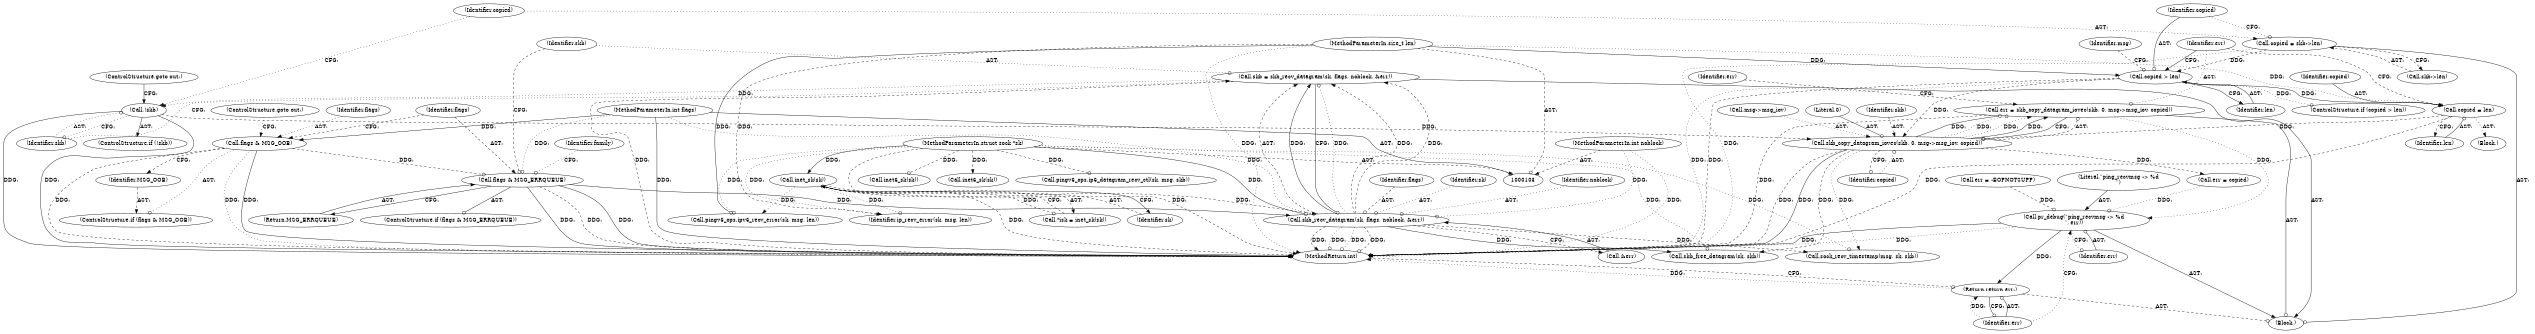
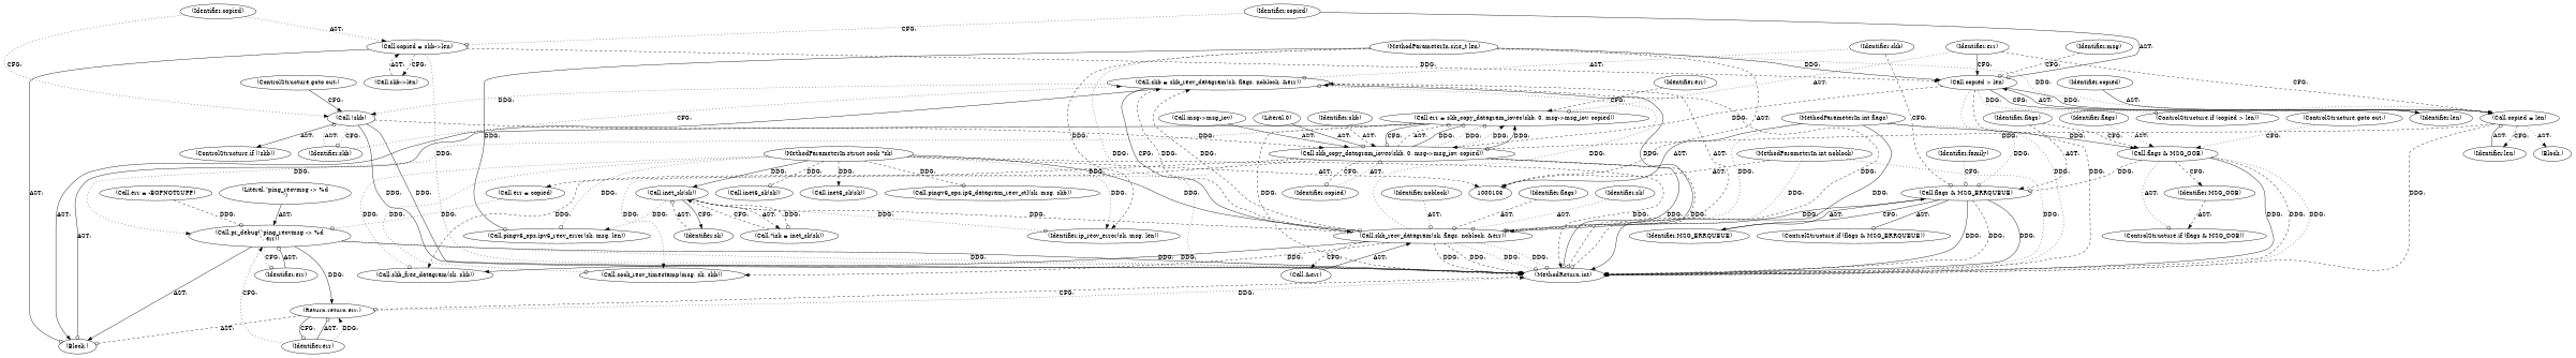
  digraph {
    edge [arrowhead=normal style=dashed]
    n1 [label="(Call,err = skb_copy_datagram_iovec(skb, 0, msg->msg_iov, copied))"]
    n2 [label="(Call,skb_copy_datagram_iovec(skb, 0, msg->msg_iov, copied))"]
    n3 [label="(Call,pr_debug(\"ping_recvmsg -> %d\n\", err))"]
    n4 [label="(MethodReturn,int)"]
    n5 [label="(Block,)"]
    n6 [label="(Call,sock_recv_timestamp(msg, sk, skb))"]
    n7 [label="(Identifier,copied)"]
    n8 [label="(Call,skb_free_datagram(sk, skb))"]
    n9 [label="(Call,err = copied)"]
    n10 [label="(Return,return err;)"]
    n11 [label="(Identifier,err)"]
    n12 [label="(Call,!skb)"]
    n13 [label="(ControlStructure,if (!skb))"]
    n14 [label="(Identifier,skb)"]
    n15 [label="(Call,skb = skb_recv_datagram(sk, flags, noblock, &err))"]
    n16 [label="(Call,skb_recv_datagram(sk, flags, noblock, &err))"]
    n17 [label="(Call,&err)"]
    n18 [label="(Call,inet_sk(sk))"]
    n19 [label="(Call,*isk = inet_sk(sk))"]
    n20 [label="(Call,pingv6_ops.ipv6_recv_error(sk, msg, len))"]
    n21 [label="(Identifier,sk)"]
    n22 [label="(Identifier,ip_recv_error(sk, msg, len))"]
    n23 [label="(MethodParameterIn,struct sock *sk)"]
    n24 [label="(Call,inet6_sk(sk))"]
    n25 [label="(Call,inet6_sk(sk))"]
    n26 [label="(Call,pingv6_ops.ip6_datagram_recv_ctl(sk, msg, skb))"]
    1000103
    n28 [label="(Call,flags & MSG_ERRQUEUE)"]
-   n29 [label="(Return,MSG_ERRQUEUE)"]
+   n29 [label="(Identifier,MSG_ERRQUEUE)"]
    n30 [label="(ControlStructure,if (flags & MSG_ERRQUEUE))"]
    n31 [label="(Call,flags & MSG_OOB)"]
    n32 [label="(ControlStructure,if (flags & MSG_OOB))"]
    n33 [label="(Identifier,MSG_OOB)"]
    n34 [label="(MethodParameterIn,int flags)"]
    n35 [label="(MethodParameterIn,int noblock)"]
    n36 [label="(Call,copied > len)"]
    n37 [label="(Call,copied = len)"]
    n38 [label="(Identifier,len)"]
    n39 [label="(ControlStructure,if (copied > len))"]
    n40 [label="(Block,)"]
    n41 [label="(Identifier,len)"]
    n42 [label="(Call,copied = skb->len)"]
    n43 [label="(Call,skb->len)"]
    n44 [label="(MethodParameterIn,size_t len)"]
    n45 [label="(Identifier,err)"]
    n46 [label="(Identifier,err)"]
    n47 [label="(Identifier,noblock)"]
    n48 [label="(ControlStructure,goto out;)"]
    n49 [label="(Identifier,skb)"]
    n50 [label="(Identifier,flags)"]
    n51 [label="(Identifier,flags)"]
    n52 [label="(Identifier,flags)"]
    n53 [label="(Identifier,copied)"]
    n54 [label="(Identifier,msg)"]
    n55 [label="(ControlStructure,goto out;)"]
    n56 [label="(Call,msg->msg_iov)"]
    n57 [label="(Literal,0)"]
    n58 [label="(Identifier,skb)"]
    n59 [label="(Literal,\"ping_recvmsg -> %d\n\")"]
    n60 [label="(Identifier,sk)"]
    n61 [label="(Identifier,copied)"]
    n62 [label="(Identifier,family)"]
    n63 [label="(Identifier,copied)"]
    n64 [label="(Identifier,err)"]
    n65 [label="(Call,err = -EOPNOTSUPP)"]
    n1 -> n2 [arrowhead=odot label="CFG: " style=solid]
    n1 -> n3 [label="DDG: " style=dotted]
    n1 -> n4 [label="DDG: "]
    n1 -> n5 [arrowhead=odot label="AST: " style=solid]
    n2 -> n1 [arrowhead=odot label="AST: "]
    n2 -> n1 [arrowhead=odot label="DDG: " style=solid]
    n2 -> n1 [arrowhead=odot label="DDG: " style=dotted]
    n2 -> n1 [label="DDG: " style=dotted]
    n2 -> n1 [label="DDG: " style=solid]
    n2 -> n4 [arrowhead=odot label="DDG: " style=solid]
    n2 -> n4 [arrowhead=odot label="DDG: "]
    n2 -> n6 [label="DDG: " style=dotted]
    n2 -> n7 [arrowhead=odot label="CFG: "]
    n2 -> n8 [label="DDG: "]
    n2 -> n9 [label="DDG: "]
    n3 -> n4 [label="DDG: " style=dotted]
    n3 -> n4 [label="DDG: " style=solid]
    n3 -> n5 [label="AST: " style=solid]
    n3 -> n10 [label="DDG: " style=solid]
    n3 -> n11 [arrowhead=odot label="CFG: " style=dotted]
    n4 -> n10 [arrowhead=odot label="CFG: "]
    n7 -> n2 [arrowhead=odot label="AST: " style=dotted]
    n9 -> n3 [arrowhead=odot label="DDG: " style=dotted]
    n10 -> n4 [label="DDG: " style=dotted]
    n10 -> n5 [arrowhead=odot label="AST: "]
    n10 -> n45 [arrowhead=odot label="CFG: " style=solid]
    n11 -> n3 [arrowhead=odot label="AST: " style=solid]
    n12 -> n2 [label="DDG: "]
    n12 -> n4 [arrowhead=odot label="DDG: " style=solid]
    n12 -> n4 [label="DDG: " style=solid]
    n12 -> n13 [label="AST: " style=solid]
    n12 -> n14 [arrowhead=odot label="CFG: " style=dotted]
    n14 -> n12 [arrowhead=odot label="AST: " style=dotted]
    n14 -> n15 [label="CFG: " style=dotted]
    n15 -> n4 [arrowhead=odot label="DDG: "]
    n15 -> n5 [label="AST: " style=solid]
    n15 -> n12 [label="DDG: " style=dotted]
    n15 -> n16 [arrowhead=odot label="CFG: " style=solid]
    n16 -> n4 [arrowhead=odot label="DDG: " style=dotted]
    n16 -> n4 [arrowhead=odot label="DDG: " style=dotted]
    n16 -> n4 [arrowhead=odot label="DDG: "]
    n16 -> n4 [label="DDG: "]
    n16 -> n6 [label="DDG: "]
    n16 -> n8 [label="DDG: " style=solid]
    n16 -> n15 [label="AST: "]
    n16 -> n15 [label="DDG: "]
    n16 -> n15 [arrowhead=odot label="DDG: " style=dotted]
    n16 -> n15 [label="DDG: "]
    n16 -> n15 [label="DDG: " style=solid]
    n16 -> n17 [label="CFG: "]
    n17 -> n16 [label="AST: " style=solid]
-   n18 -> n4 [arrowhead=odot label="DDG: "]
    n18 -> n16 [label="DDG: "]
    n18 -> n19 [label="AST: "]
    n18 -> n19 [arrowhead=odot label="DDG: "]
    n18 -> n20 [label="DDG: " style=dotted]
    n18 -> n21 [label="CFG: " style=solid]
    n18 -> n22 [arrowhead=odot label="DDG: " style=dotted]
    n19 -> n18 [label="CFG: "]
    n21 -> n18 [arrowhead=odot label="AST: "]
    n23 -> n4 [label="DDG: "]
    n23 -> n6 [arrowhead=odot label="DDG: " style=dotted]
    n23 -> n8 [arrowhead=odot label="DDG: " style=dotted]
    n23 -> n16 [arrowhead=odot label="DDG: " style=solid]
    n23 -> n18 [label="DDG: " style=solid]
    n23 -> n20 [arrowhead=odot label="DDG: " style=dotted]
    n23 -> n22 [label="DDG: " style=dotted]
    n23 -> n24 [arrowhead=odot label="DDG: "]
    n23 -> n25 [label="DDG: "]
    n23 -> n26 [arrowhead=odot label="DDG: "]
    n23 -> 1000103 [label="AST: "]
    n28 -> n4 [label="DDG: " style=solid]
    n28 -> n4 [arrowhead=odot label="DDG: " style=solid]
    n28 -> n4 [label="DDG: "]
    n28 -> n16 [label="DDG: " style=solid]
    n28 -> n29 [label="CFG: " style=solid]
    n28 -> n30 [arrowhead=odot label="AST: " style=solid]
    n29 -> n28 [label="AST: " style=solid]
    n31 -> n4 [arrowhead=odot label="DDG: " style=solid]
    n31 -> n4 [arrowhead=odot label="DDG: "]
    n31 -> n4 [label="DDG: " style=dotted]
    n31 -> n28 [arrowhead=odot label="DDG: "]
    n31 -> n32 [arrowhead=odot label="AST: " style=dotted]
    n31 -> n33 [label="CFG: "]
    n33 -> n32 [label="AST: "]
    n34 -> n4 [label="DDG: " style=solid]
    n34 -> n16 [arrowhead=odot label="DDG: " style=dotted]
    n34 -> 1000103 [arrowhead=odot label="AST: " style=solid]
    n34 -> n28 [arrowhead=odot label="DDG: " style=dotted]
    n34 -> n31 [label="DDG: " style=solid]
    n35 -> n4 [arrowhead=odot label="DDG: " style=dotted]
    n35 -> n16 [arrowhead=odot label="DDG: " style=dotted]
    n35 -> 1000103 [label="AST: "]
    n36 -> n2 [label="DDG: "]
    n36 -> n4 [label="DDG: " style=dotted]
    n36 -> n4 [arrowhead=odot label="DDG: "]
    n36 -> n37 [label="DDG: " style=solid]
    n36 -> n38 [label="CFG: " style=solid]
    n36 -> n39 [arrowhead=odot label="DDG: " style=dotted]
    n37 -> n2 [arrowhead=odot label="DDG: "]
    n37 -> n4 [arrowhead=odot label="DDG: "]
    n37 -> n40 [label="AST: " style=dotted]
    n37 -> n41 [label="CFG: "]
    n38 -> n36 [label="AST: " style=solid]
    n41 -> n37 [arrowhead=odot label="AST: " style=solid]
    n42 -> n4 [arrowhead=odot label="DDG: " style=dotted]
    n42 -> n5 [arrowhead=odot label="AST: " style=solid]
    n42 -> n36 [label="DDG: "]
    n42 -> n43 [label="CFG: "]
    n43 -> n42 [label="AST: "]
    n44 -> n4 [label="DDG: " style=dotted]
    n44 -> n20 [arrowhead=odot label="DDG: " style=solid]
    n44 -> n22 [label="DDG: "]
    n44 -> 1000103 [arrowhead=odot label="AST: "]
    n44 -> n36 [label="DDG: " style=solid]
    n44 -> n37 [arrowhead=odot label="DDG: " style=dotted]
    n45 -> n3 [label="CFG: " style=dotted]
    n45 -> n10 [arrowhead=odot label="AST: " style=solid]
    n45 -> n10 [label="DDG: " style=dotted]
    n46 -> n1 [arrowhead=odot label="AST: " style=dotted]
    n46 -> n36 [label="CFG: " style=solid]
    n46 -> n37 [arrowhead=odot label="CFG: "]
    n47 -> n16 [arrowhead=odot label="AST: " style=dotted]
    n48 -> n12 [label="CFG: " style=solid]
    n49 -> n2 [label="AST: "]
    n50 -> n31 [label="AST: " style=dotted]
    n51 -> n28 [label="AST: "]
    n51 -> n31 [label="CFG: "]
    n52 -> n16 [arrowhead=odot label="AST: "]
    n53 -> n37 [label="AST: " style=solid]
    n54 -> n36 [arrowhead=odot label="CFG: "]
    n55 -> n31 [label="CFG: " style=dotted]
-   n56 -> n2 [label="AST: " style=dotted]
+   n56 -> n2 [label="AST: " style=solid]
    n57 -> n2 [arrowhead=odot label="AST: " style=solid]
    n58 -> n15 [arrowhead=odot label="AST: " style=dotted]
    n58 -> n28 [arrowhead=odot label="CFG: "]
    n59 -> n3 [label="AST: " style=solid]
    n60 -> n16 [arrowhead=odot label="AST: " style=dotted]
    n61 -> n36 [arrowhead=odot label="AST: " style=solid]
    n61 -> n42 [arrowhead=odot label="CFG: " style=dotted]
    n62 -> n28 [arrowhead=odot label="CFG: " style=dotted]
    n63 -> n12 [label="CFG: " style=dotted]
    n63 -> n42 [label="AST: " style=dotted]
    n64 -> n1 [label="CFG: "]
    n65 -> n3 [arrowhead=odot label="DDG: "]
  }
